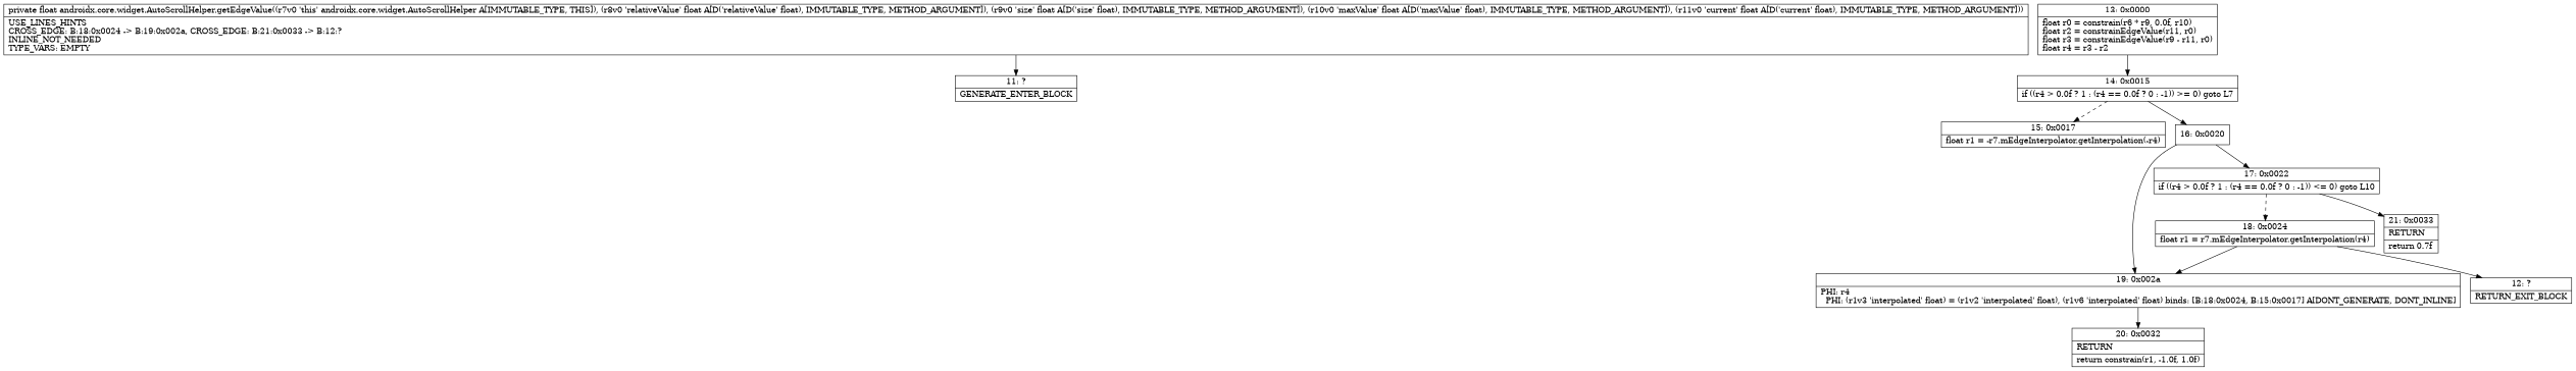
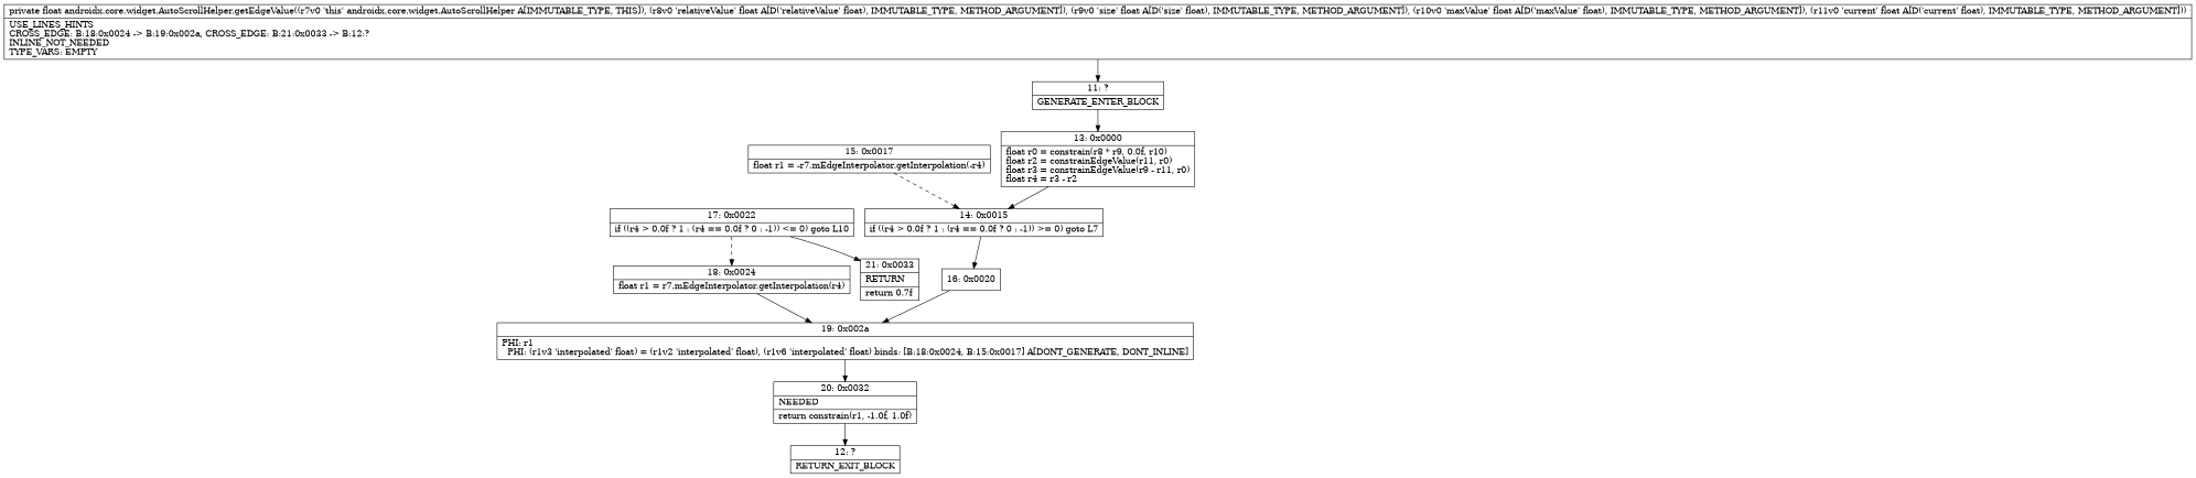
  digraph {
    node [shape=record]
    n1 [label="{11\:\ ?|GENERATE_ENTER_BLOCK\l}"]
-   n2 [label="{13\:\ 0x0000|float r0 = constrain(r6 * r9, 0.0f, r10)\lfloat r2 = constrainEdgeValue(r11, r0)\lfloat r3 = constrainEdgeValue(r9 \- r11, r0)\lfloat r4 = r3 \- r2\l}"]
+   n2 [label="{13\:\ 0x0000|float r0 = constrain(r8 * r9, 0.0f, r10)\lfloat r2 = constrainEdgeValue(r11, r0)\lfloat r3 = constrainEdgeValue(r9 \- r11, r0)\lfloat r4 = r3 \- r2\l}"]
    n3 [label="{14\:\ 0x0015|if ((r4 \> 0.0f ? 1 : (r4 == 0.0f ? 0 : \-1)) \>= 0) goto L7\l}"]
    n4 [label="{15\:\ 0x0017|float r1 = \-r7.mEdgeInterpolator.getInterpolation(\-r4)\l}"]
    n5 [label="{16\:\ 0x0020}"]
-   n6 [label="{19\:\ 0x002a|PHI: r4 \l  PHI: (r1v3 'interpolated' float) = (r1v2 'interpolated' float), (r1v6 'interpolated' float) binds: [B:18:0x0024, B:15:0x0017] A[DONT_GENERATE, DONT_INLINE]\l}"]
+   n6 [label="{19\:\ 0x002a|PHI: r1 \l  PHI: (r1v3 'interpolated' float) = (r1v2 'interpolated' float), (r1v6 'interpolated' float) binds: [B:18:0x0024, B:15:0x0017] A[DONT_GENERATE, DONT_INLINE]\l}"]
    n7 [label="{17\:\ 0x0022|if ((r4 \> 0.0f ? 1 : (r4 == 0.0f ? 0 : \-1)) \<= 0) goto L10\l}"]
-   n8 [label="{20\:\ 0x0032|RETURN\l|return constrain(r1, \-1.0f, 1.0f)\l}"]
+   n8 [label="{20\:\ 0x0032|NEEDED\l|return constrain(r1, \-1.0f, 1.0f)\l}"]
    n9 [label="{12\:\ ?|RETURN_EXIT_BLOCK\l}"]
    n10 [label="{18\:\ 0x0024|float r1 = r7.mEdgeInterpolator.getInterpolation(r4)\l}"]
    n11 [label="{21\:\ 0x0033|RETURN\l|return 0.7f\l}"]
    n12 [label="{private float androidx.core.widget.AutoScrollHelper.getEdgeValue((r7v0 'this' androidx.core.widget.AutoScrollHelper A[IMMUTABLE_TYPE, THIS]), (r8v0 'relativeValue' float A[D('relativeValue' float), IMMUTABLE_TYPE, METHOD_ARGUMENT]), (r9v0 'size' float A[D('size' float), IMMUTABLE_TYPE, METHOD_ARGUMENT]), (r10v0 'maxValue' float A[D('maxValue' float), IMMUTABLE_TYPE, METHOD_ARGUMENT]), (r11v0 'current' float A[D('current' float), IMMUTABLE_TYPE, METHOD_ARGUMENT]))  | USE_LINES_HINTS\lCROSS_EDGE: B:18:0x0024 \-\> B:19:0x002a, CROSS_EDGE: B:21:0x0033 \-\> B:12:?\lINLINE_NOT_NEEDED\lTYPE_VARS: EMPTY\l}"]
+   n1 -> n2
    n2 -> n3
-   n3 -> n4 [style=dashed]
+   n4 -> n3 [style=dashed]
    n3 -> n5
    n5 -> n6
-   n5 -> n7
    n6 -> n8
    n7 -> n10 [style=dashed]
    n7 -> n11
-   n10 -> n9
+   n8 -> n9
    n10 -> n6
    n12 -> n1
  }
